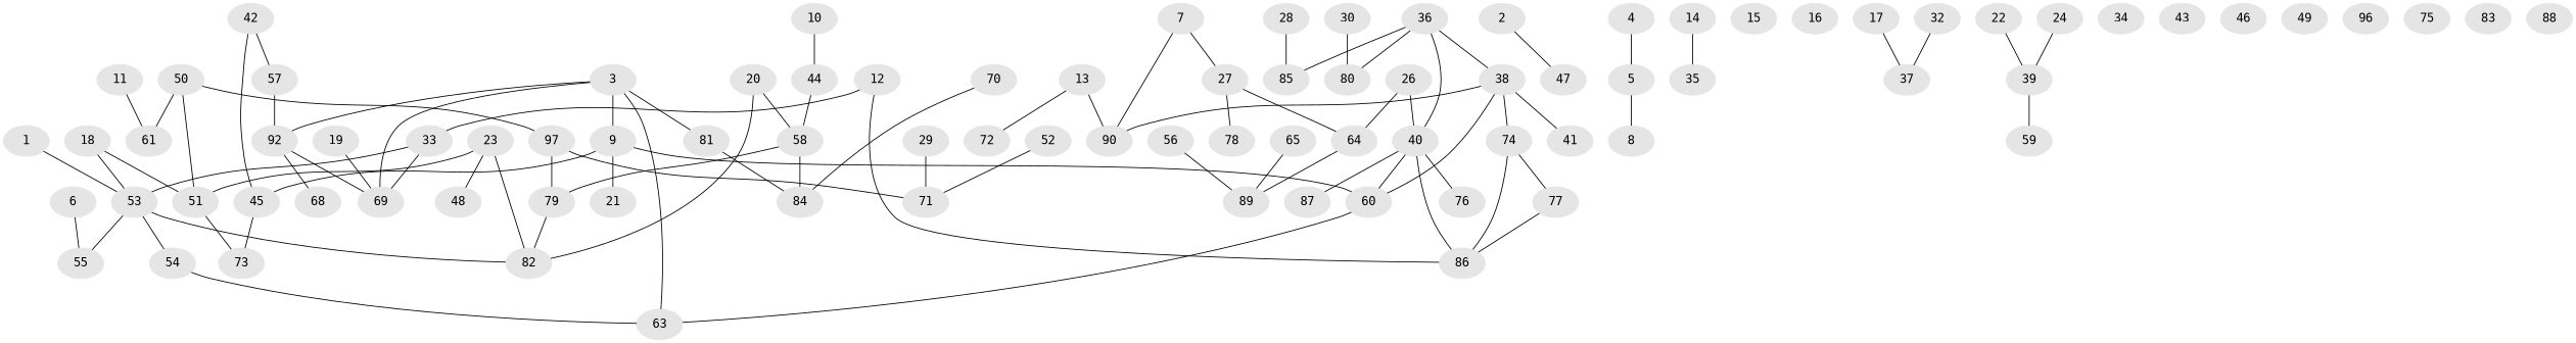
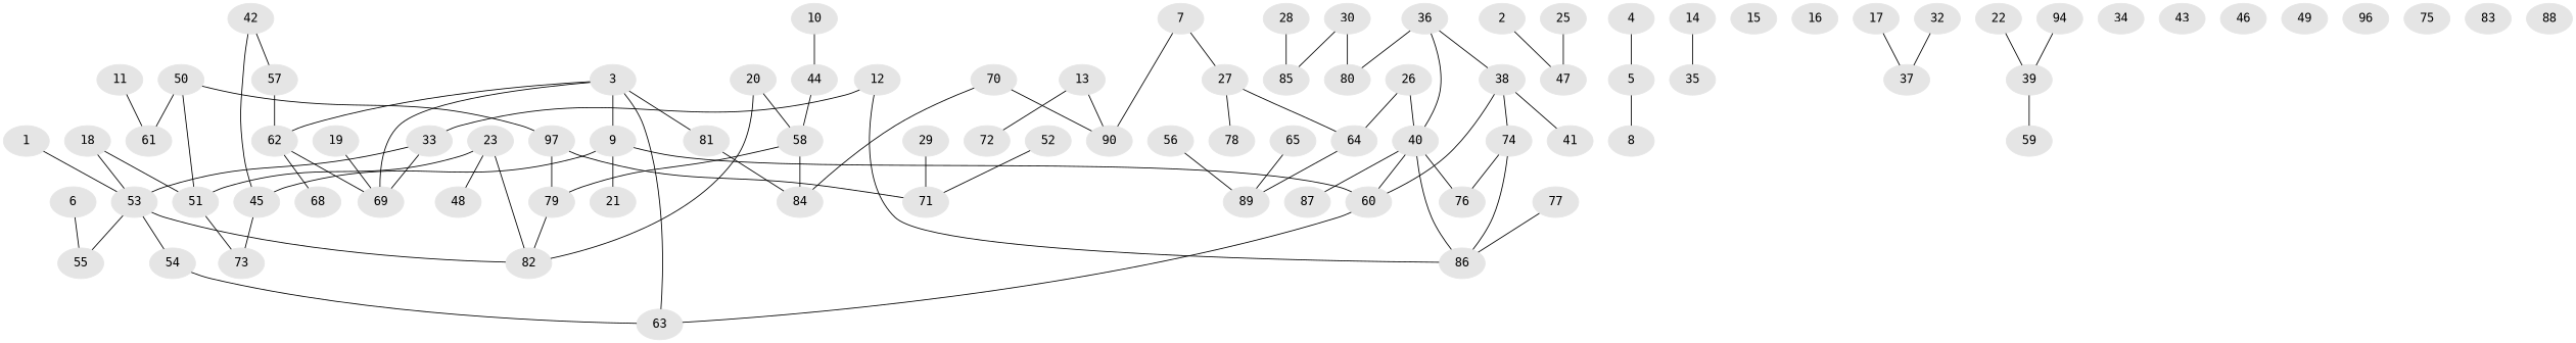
  graph {
    fontname="DejaVu Sans Mono"
    node [color=gray90 fontname="DejaVu Sans Mono" style=filled]
    edge [fontname="DejaVu Sans Mono"]
    1
    53
    55
    82
    54
    2
    47
    3
    9
-   62 [label=92]
+   62
    63
    69
    81
    21
    45
    60
    68
    84
    4
    5
    8
    6
    7
    27
    90
    64
    78
    73
    10
    44
    58
    11
    61
    12
    33
    86
    13
    72
    14
    35
    15
    16
    17
    37
    18
    51
    19
    20
    79
    22
    39
    59
    23
    48
-   24
+   24 [label=94]
+   25
    26
    40
    76
    87
    89
    28
    85
    29
    71
    30
    80
    32
    34
    36
    38
    41
    74
    42
    57
    43
    46
    49
    50
    n80 [label=97]
    52
    56
    65
    n84 [label=96]
    70
    75
    77
    83
    88
    1 -- 53
    53 -- 55
    53 -- 82
    53 -- 54
    54 -- 63
    2 -- 47
    3 -- 9
    3 -- 62
    3 -- 63
    3 -- 69
    3 -- 81
    9 -- 21
    9 -- 45
    9 -- 60
    62 -- 69
    62 -- 68
    81 -- 84
    45 -- 73
    60 -- 63
    4 -- 5
    5 -- 8
    6 -- 55
    7 -- 27
    7 -- 90
    27 -- 64
    27 -- 78
    64 -- 89
    10 -- 44
    44 -- 58
    58 -- 84
    58 -- 79
    11 -- 61
    12 -- 33
    12 -- 86
    33 -- 53
    33 -- 69
    13 -- 90
    13 -- 72
    14 -- 35
    17 -- 37
    18 -- 53
    18 -- 51
    51 -- 73
    19 -- 69
    20 -- 82
    20 -- 58
    79 -- 82
    22 -- 39
    39 -- 59
    23 -- 82
    23 -- 51
    23 -- 48
    24 -- 39
+   25 -- 47
    26 -- 64
    26 -- 40
    40 -- 60
    40 -- 86
    40 -- 76
    40 -- 87
    28 -- 85
    29 -- 71
    30 -- 80
    32 -- 37
    36 -- 40
-   36 -- 85
+   30 -- 85
    36 -- 80
    36 -- 38
    38 -- 60
    38 -- 41
    38 -- 74
    74 -- 86
-   74 -- 77
+   74 -- 76
    42 -- 45
    42 -- 57
    57 -- 62
    50 -- 61
    50 -- 51
    50 -- n80
    n80 -- 79
    n80 -- 71
    52 -- 71
    56 -- 89
    65 -- 89
    70 -- 84
-   38 -- 90
+   70 -- 90
    77 -- 86
  }
